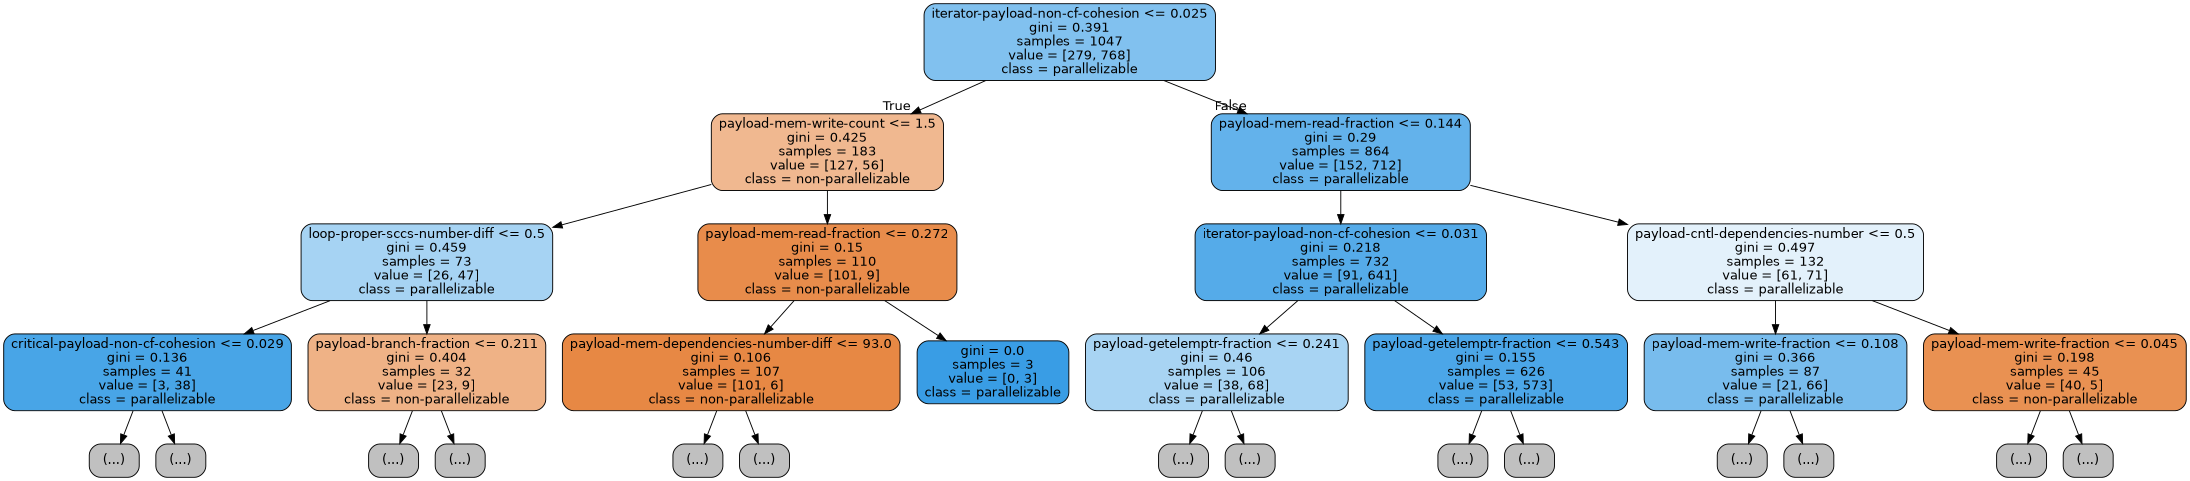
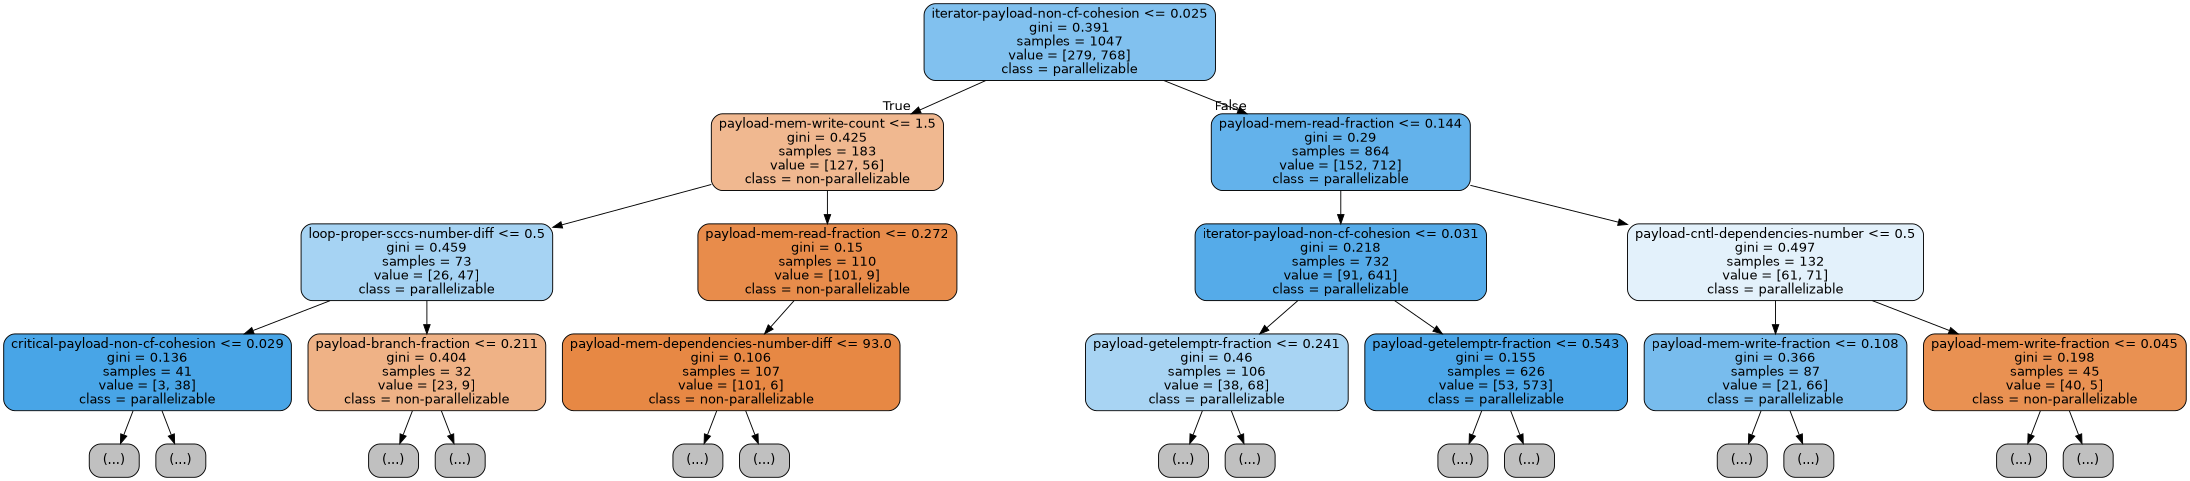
  digraph {
    node [color=black fillcolor="#C0C0C0" fontname=helvetica shape=box style="filled, rounded"]
    edge [fontname=helvetica]
    n1 [fillcolor="#399de5a2" label="iterator-payload-non-cf-cohesion <= 0.025\ngini = 0.391\nsamples = 1047\nvalue = [279, 768]\nclass = parallelizable"]
    n2 [fillcolor="#e581398f" label="payload-mem-write-count <= 1.5\ngini = 0.425\nsamples = 183\nvalue = [127, 56]\nclass = non-parallelizable"]
    n3 [fillcolor="#399de5c9" label="payload-mem-read-fraction <= 0.144\ngini = 0.29\nsamples = 864\nvalue = [152, 712]\nclass = parallelizable"]
    n4 [fillcolor="#399de572" label="loop-proper-sccs-number-diff <= 0.5\ngini = 0.459\nsamples = 73\nvalue = [26, 47]\nclass = parallelizable"]
    n5 [fillcolor="#e58139e8" label="payload-mem-read-fraction <= 0.272\ngini = 0.15\nsamples = 110\nvalue = [101, 9]\nclass = non-parallelizable"]
    n6 [fillcolor="#399de5eb" label="critical-payload-non-cf-cohesion <= 0.029\ngini = 0.136\nsamples = 41\nvalue = [3, 38]\nclass = parallelizable"]
    n7 [fillcolor="#e581399b" label="payload-branch-fraction <= 0.211\ngini = 0.404\nsamples = 32\nvalue = [23, 9]\nclass = non-parallelizable"]
    n8 [label="(...)"]
    n9 [label="(...)"]
    n10 [label="(...)"]
    n11 [label="(...)"]
    n12 [fillcolor="#e58139f0" label="payload-mem-dependencies-number-diff <= 93.0\ngini = 0.106\nsamples = 107\nvalue = [101, 6]\nclass = non-parallelizable"]
-   n13 [fillcolor="#399de5ff" label="gini = 0.0\nsamples = 3\nvalue = [0, 3]\nclass = parallelizable"]
    n14 [label="(...)"]
    n15 [label="(...)"]
    n16 [fillcolor="#399de5db" label="iterator-payload-non-cf-cohesion <= 0.031\ngini = 0.218\nsamples = 732\nvalue = [91, 641]\nclass = parallelizable"]
    n17 [fillcolor="#399de524" label="payload-cntl-dependencies-number <= 0.5\ngini = 0.497\nsamples = 132\nvalue = [61, 71]\nclass = parallelizable"]
    n18 [fillcolor="#399de570" label="payload-getelemptr-fraction <= 0.241\ngini = 0.46\nsamples = 106\nvalue = [38, 68]\nclass = parallelizable"]
    n19 [fillcolor="#399de5e7" label="payload-getelemptr-fraction <= 0.543\ngini = 0.155\nsamples = 626\nvalue = [53, 573]\nclass = parallelizable"]
    n20 [label="(...)"]
    n21 [label="(...)"]
    n22 [label="(...)"]
    n23 [label="(...)"]
    n24 [fillcolor="#399de5ae" label="payload-mem-write-fraction <= 0.108\ngini = 0.366\nsamples = 87\nvalue = [21, 66]\nclass = parallelizable"]
    n25 [fillcolor="#e58139df" label="payload-mem-write-fraction <= 0.045\ngini = 0.198\nsamples = 45\nvalue = [40, 5]\nclass = non-parallelizable"]
    n26 [label="(...)"]
    n27 [label="(...)"]
    n28 [label="(...)"]
    n29 [label="(...)"]
    n1 -> n2 [headlabel=True labelangle=45 labeldistance=2.5]
    n1 -> n3 [headlabel=False labelangle=-45 labeldistance=2.5]
    n2 -> n4
    n2 -> n5
    n3 -> n16
    n3 -> n17
    n4 -> n6
    n4 -> n7
    n5 -> n12
-   n5 -> n13
    n6 -> n8
    n6 -> n9
    n7 -> n10
    n7 -> n11
    n12 -> n14
    n12 -> n15
    n16 -> n18
    n16 -> n19
    n17 -> n24
    n17 -> n25
    n18 -> n20
    n18 -> n21
    n19 -> n22
    n19 -> n23
    n24 -> n26
    n24 -> n27
    n25 -> n28
    n25 -> n29
  }
